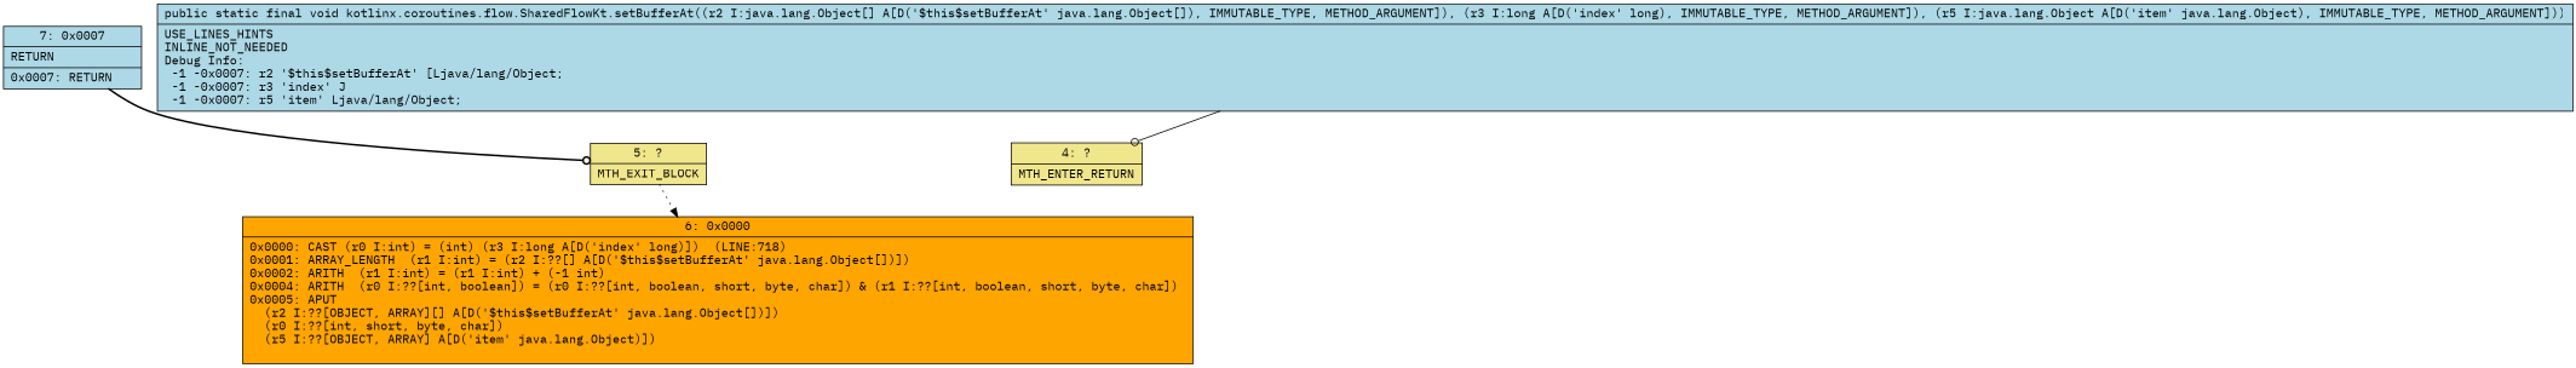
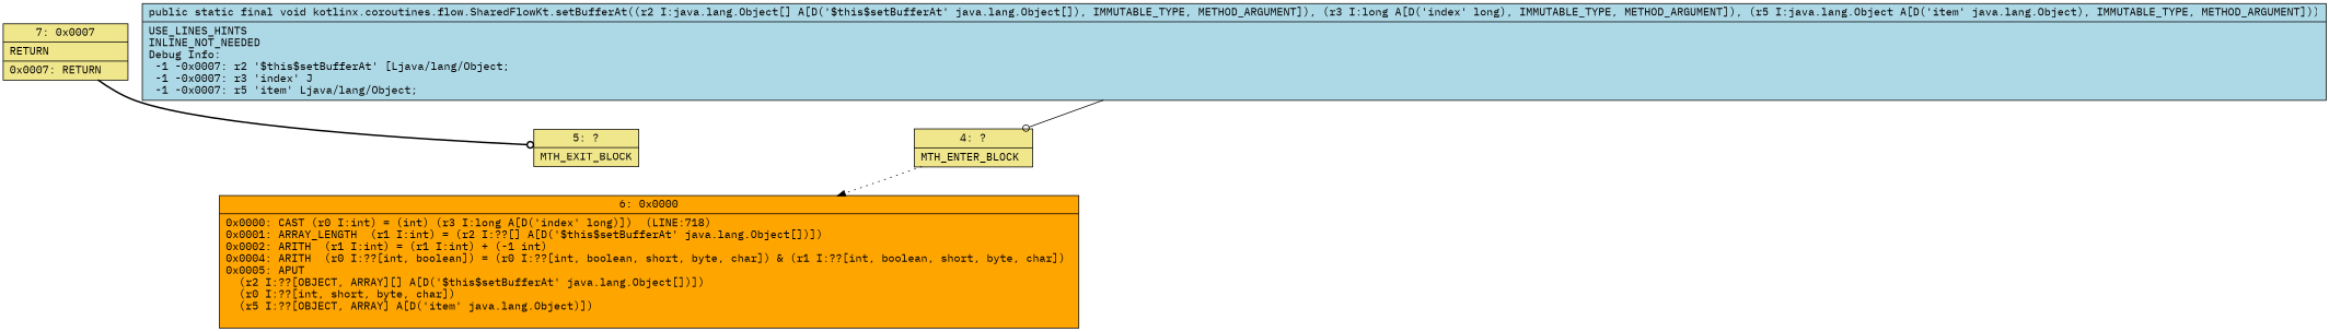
  digraph {
    fontname="IBM Plex Mono"
    node [fillcolor=khaki fontname="IBM Plex Mono" shape=record style=filled]
    edge [arrowhead=odot fontname="IBM Plex Mono"]
-   n1 [label="{4\:\ ?|MTH_ENTER_RETURN\l}"]
+   n1 [label="{4\:\ ?|MTH_ENTER_BLOCK\l}"]
    n2 [fillcolor=orange label="{6\:\ 0x0000|0x0000: CAST (r0 I:int) = (int) (r3 I:long A[D('index' long)])  (LINE:718)\l0x0001: ARRAY_LENGTH  (r1 I:int) = (r2 I:??[] A[D('$this$setBufferAt' java.lang.Object[])]) \l0x0002: ARITH  (r1 I:int) = (r1 I:int) + (\-1 int) \l0x0004: ARITH  (r0 I:??[int, boolean]) = (r0 I:??[int, boolean, short, byte, char]) & (r1 I:??[int, boolean, short, byte, char]) \l0x0005: APUT  \l  (r2 I:??[OBJECT, ARRAY][] A[D('$this$setBufferAt' java.lang.Object[])])\l  (r0 I:??[int, short, byte, char])\l  (r5 I:??[OBJECT, ARRAY] A[D('item' java.lang.Object)])\l \l}"]
-   n3 [fillcolor=lightblue label="{7\:\ 0x0007|RETURN\l|0x0007: RETURN   \l}"]
+   n3 [label="{7\:\ 0x0007|RETURN\l|0x0007: RETURN   \l}"]
    n4 [label="{5\:\ ?|MTH_EXIT_BLOCK\l}"]
    n5 [fillcolor=lightblue label="{public static final void kotlinx.coroutines.flow.SharedFlowKt.setBufferAt((r2 I:java.lang.Object[] A[D('$this$setBufferAt' java.lang.Object[]), IMMUTABLE_TYPE, METHOD_ARGUMENT]), (r3 I:long A[D('index' long), IMMUTABLE_TYPE, METHOD_ARGUMENT]), (r5 I:java.lang.Object A[D('item' java.lang.Object), IMMUTABLE_TYPE, METHOD_ARGUMENT]))  | USE_LINES_HINTS\lINLINE_NOT_NEEDED\lDebug Info:\l  \-1 \-0x0007: r2 '$this$setBufferAt' [Ljava\/lang\/Object;\l  \-1 \-0x0007: r3 'index' J\l  \-1 \-0x0007: r5 'item' Ljava\/lang\/Object;\l}"]
-   n4 -> n2 [arrowhead=normal style=dotted]
+   n1 -> n2 [arrowhead=normal style=dotted]
    n3 -> n4 [style=bold]
    n5 -> n1 [style=solid]
  }
